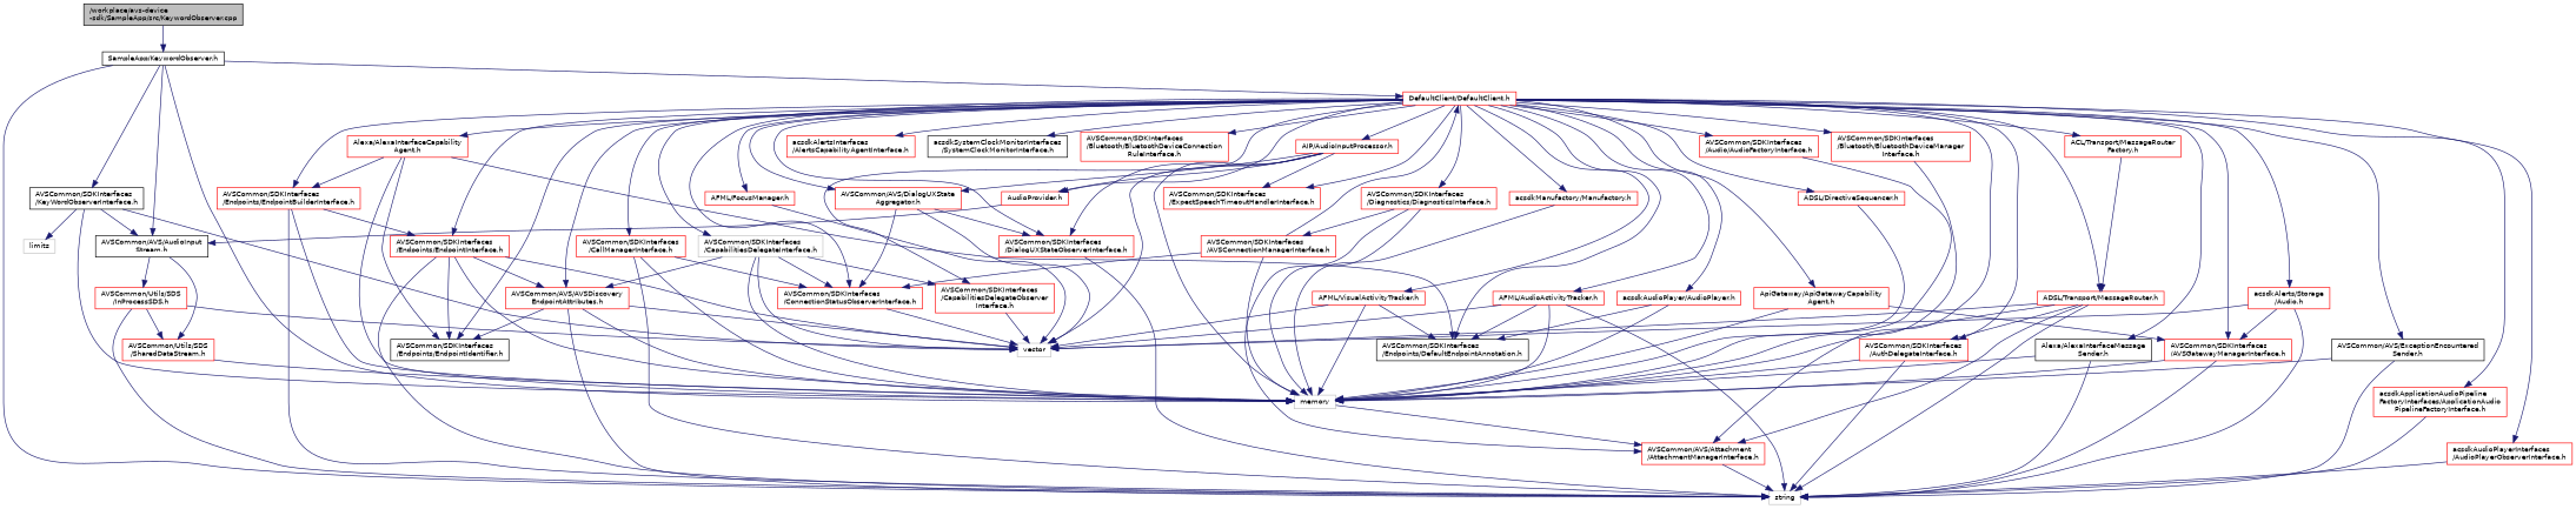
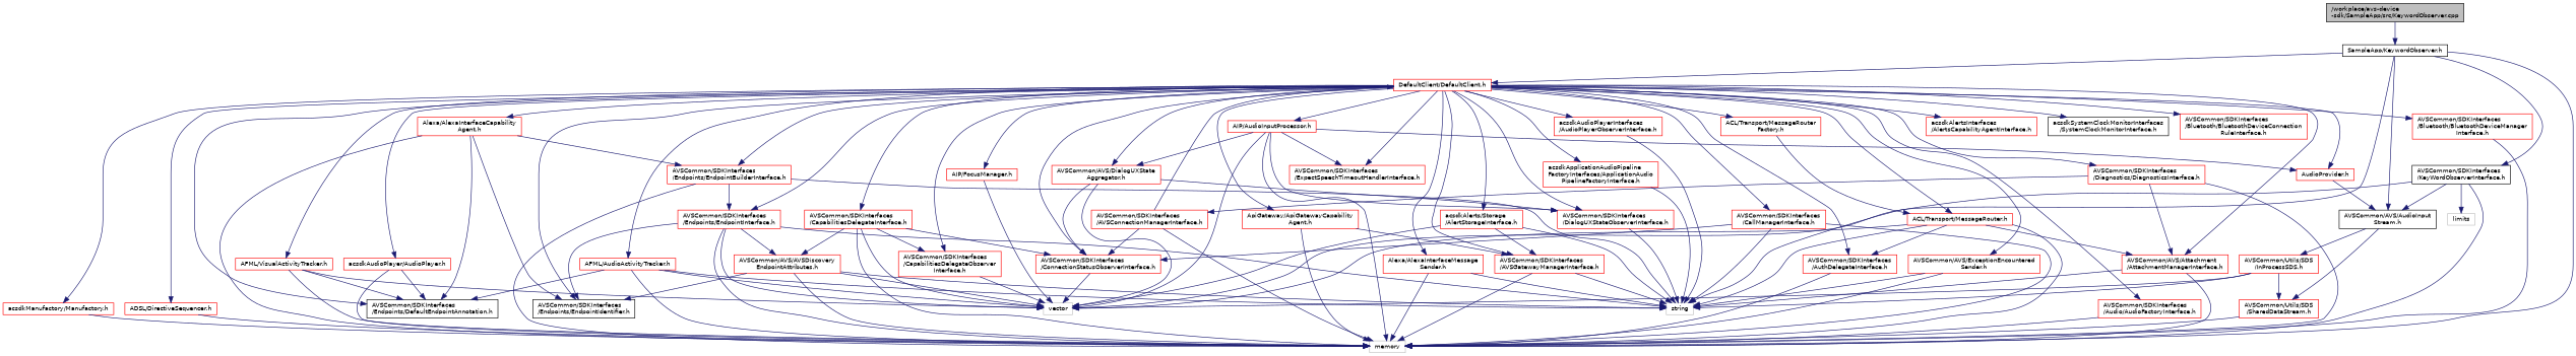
  digraph {
    node [color=red fillcolor=white fontname=Helvetica fontsize=10 shape=record style=filled]
    edge [color=midnightblue fontname=Helvetica fontsize=10 labelfontname=Helvetica labelfontsize=10 style=solid]
    n1 [color=black fillcolor=grey75 fontcolor=black height=0.2 label="/workplace/avs-device\l-sdk/SampleApp/src/KeywordObserver.cpp" width=0.4]
    n2 [color=black height=0.2 label="SampleApp/KeywordObserver.h" width=0.4]
    n3 [color=grey75 height=0.2 label=memory width=0.4]
    n4 [color=grey75 height=0.2 label=string width=0.4]
    n5 [color=black height=0.2 label="AVSCommon/AVS/AudioInput\lStream.h" width=0.4]
    n6 [color=black height=0.2 label="AVSCommon/SDKInterfaces\l/KeyWordObserverInterface.h" width=0.4]
    n7 [height=0.2 label="DefaultClient/DefaultClient.h" width=0.4]
    n8 [height=0.2 label="AVSCommon/Utils/SDS\l/SharedDataStream.h" width=0.4]
    n9 [height=0.2 label="AVSCommon/Utils/SDS\l/InProcessSDS.h" width=0.4]
    n10 [color=grey75 height=0.2 label=vector width=0.4]
    n11 [color=grey75 height=0.2 label=limits width=0.4]
-   n12 [height=0.2 label="ADSL/Transport/MessageRouter.h" width=0.4]
+   n12 [height=0.2 label="ACL/Transport/MessageRouter.h" width=0.4]
    n13 [height=0.2 label="AVSCommon/AVS/Attachment\l/AttachmentManagerInterface.h" width=0.4]
    n14 [height=0.2 label="AVSCommon/SDKInterfaces\l/AuthDelegateInterface.h" width=0.4]
    n15 [height=0.2 label="ACL/Transport/MessageRouter\lFactory.h" width=0.4]
    n16 [height=0.2 label="acsdkManufactory/Manufactory.h" width=0.4]
    n17 [height=0.2 label="ADSL/DirectiveSequencer.h" width=0.4]
    n18 [height=0.2 label="AFML/AudioActivityTracker.h" width=0.4]
    n19 [color=black height=0.2 label="AVSCommon/SDKInterfaces\l/Endpoints/DefaultEndpointAnnotation.h" width=0.4]
-   n20 [height=0.2 label="AFML/FocusManager.h" width=0.4]
+   n20 [height=0.2 label="AIP/FocusManager.h" width=0.4]
    n21 [height=0.2 label="AFML/VisualActivityTracker.h" width=0.4]
    n22 [height=0.2 label="AIP/AudioInputProcessor.h" width=0.4]
    n23 [height=0.2 label="AVSCommon/AVS/DialogUXState\lAggregator.h" width=0.4]
    n24 [height=0.2 label="AVSCommon/SDKInterfaces\l/ConnectionStatusObserverInterface.h" width=0.4]
    n25 [height=0.2 label="AVSCommon/SDKInterfaces\l/DialogUXStateObserverInterface.h" width=0.4]
    n26 [height=0.2 label="AVSCommon/SDKInterfaces\l/ExpectSpeechTimeoutHandlerInterface.h" width=0.4]
    n27 [height=0.2 label="AudioProvider.h" width=0.4]
-   n28 [height=0.2 label="acsdkAlerts/Storage\l/Audio.h" width=0.4]
+   n28 [height=0.2 label="acsdkAlerts/Storage\l/AlertStorageInterface.h" width=0.4]
    n29 [height=0.2 label="acsdkAlertsInterfaces\l/AlertsCapabilityAgentInterface.h" width=0.4]
    n30 [height=0.2 label="acsdkApplicationAudioPipeline\lFactoryInterfaces/ApplicationAudio\lPipelineFactoryInterface.h" width=0.4]
    n31 [color=black height=0.2 label="acsdkSystemClockMonitorInterfaces\l/SystemClockMonitorInterface.h" width=0.4]
    n32 [height=0.2 label="Alexa/AlexaInterfaceCapability\lAgent.h" width=0.4]
    n33 [height=0.2 label="AVSCommon/SDKInterfaces\l/Endpoints/EndpointBuilderInterface.h" width=0.4]
    n34 [height=0.2 label="AVSCommon/SDKInterfaces\l/Endpoints/EndpointInterface.h" width=0.4]
    n35 [height=0.2 label="AVSCommon/AVS/AVSDiscovery\lEndpointAttributes.h" width=0.4]
    n36 [color=black height=0.2 label="AVSCommon/SDKInterfaces\l/Endpoints/EndpointIdentifier.h" width=0.4]
-   n37 [color=black height=0.2 label="Alexa/AlexaInterfaceMessage\lSender.h" width=0.4]
+   n37 [height=0.2 label="Alexa/AlexaInterfaceMessage\lSender.h" width=0.4]
    n38 [height=0.2 label="ApiGateway/ApiGatewayCapability\lAgent.h" width=0.4]
    n39 [height=0.2 label="AVSCommon/SDKInterfaces\l/AVSGatewayManagerInterface.h" width=0.4]
    n40 [height=0.2 label="acsdkAudioPlayer/AudioPlayer.h" width=0.4]
    n41 [height=0.2 label="acsdkAudioPlayerInterfaces\l/AudioPlayerObserverInterface.h" width=0.4]
-   n42 [color=black height=0.2 label="AVSCommon/AVS/ExceptionEncountered\lSender.h" width=0.4]
+   n42 [height=0.2 label="AVSCommon/AVS/ExceptionEncountered\lSender.h" width=0.4]
    n43 [height=0.2 label="AVSCommon/SDKInterfaces\l/Audio/AudioFactoryInterface.h" width=0.4]
    n44 [height=0.2 label="AVSCommon/SDKInterfaces\l/Bluetooth/BluetoothDeviceConnection\lRuleInterface.h" width=0.4]
    n45 [height=0.2 label="AVSCommon/SDKInterfaces\l/Bluetooth/BluetoothDeviceManager\lInterface.h" width=0.4]
    n46 [height=0.2 label="AVSCommon/SDKInterfaces\l/CallManagerInterface.h" width=0.4]
-   n47 [color=grey75 height=0.2 label="AVSCommon/SDKInterfaces\l/CapabilitiesDelegateInterface.h" width=0.4]
+   n47 [height=0.2 label="AVSCommon/SDKInterfaces\l/CapabilitiesDelegateInterface.h" width=0.4]
    n48 [height=0.2 label="AVSCommon/SDKInterfaces\l/CapabilitiesDelegateObserver\lInterface.h" width=0.4]
    n49 [height=0.2 label="AVSCommon/SDKInterfaces\l/Diagnostics/DiagnosticsInterface.h" width=0.4]
    n50 [height=0.2 label="AVSCommon/SDKInterfaces\l/AVSConnectionManagerInterface.h" width=0.4]
    n1 -> n2
    n2 -> n3
    n2 -> n4
    n2 -> n5
    n2 -> n6
    n2 -> n7
    n5 -> n8
    n5 -> n9
    n6 -> n3
    n6 -> n5
    n6 -> n10
    n6 -> n11
    n7 -> n12
    n7 -> n13
    n7 -> n14
    n7 -> n15
    n7 -> n16
    n7 -> n17
    n7 -> n18
    n7 -> n19
    n7 -> n20
    n7 -> n21
    n7 -> n22
    n7 -> n23
    n7 -> n24
    n7 -> n25
    n7 -> n26
    n7 -> n27
    n7 -> n28
    n7 -> n29
    n7 -> n30
    n7 -> n31
    n7 -> n32
    n7 -> n33
    n7 -> n34
-   n7 -> n35
    n7 -> n36
    n7 -> n37
    n7 -> n38
    n7 -> n39
    n7 -> n40
    n7 -> n41
    n7 -> n42
    n7 -> n43
    n7 -> n44
    n7 -> n45
    n7 -> n46
    n7 -> n47
    n7 -> n48
    n7 -> n49
    n8 -> n3
    n9 -> n4
    n9 -> n8
    n9 -> n10
    n12 -> n3
    n12 -> n4
    n12 -> n10
    n12 -> n13
    n12 -> n14
-   n3 -> n13
+   n13 -> n3
    n13 -> n4
    n14 -> n3
-   n14 -> n4
    n15 -> n12
    n16 -> n3
    n17 -> n3
    n18 -> n3
    n18 -> n4
    n18 -> n10
    n18 -> n19
    n20 -> n10
    n21 -> n3
    n21 -> n10
    n21 -> n19
    n22 -> n3
    n22 -> n10
    n22 -> n23
    n22 -> n25
    n22 -> n26
    n22 -> n27
    n23 -> n10
    n23 -> n24
    n23 -> n25
    n24 -> n10
    n25 -> n4
    n27 -> n5
    n28 -> n4
    n28 -> n10
    n28 -> n39
    n30 -> n4
    n32 -> n3
    n32 -> n19
    n32 -> n33
    n32 -> n36
    n33 -> n3
    n33 -> n4
    n33 -> n34
    n34 -> n3
    n34 -> n4
    n34 -> n10
    n34 -> n35
    n34 -> n36
    n35 -> n3
    n35 -> n4
    n35 -> n10
    n35 -> n36
    n37 -> n3
    n37 -> n4
    n38 -> n3
    n38 -> n39
    n39 -> n3
    n39 -> n4
    n40 -> n3
    n40 -> n19
    n41 -> n4
    n42 -> n3
    n42 -> n4
    n43 -> n3
    n45 -> n3
    n46 -> n3
    n46 -> n4
    n46 -> n24
    n47 -> n3
    n47 -> n10
    n47 -> n24
    n47 -> n35
    n47 -> n48
    n48 -> n10
    n49 -> n3
    n49 -> n13
    n49 -> n50
    n50 -> n3
    n50 -> n7
    n50 -> n24
  }
